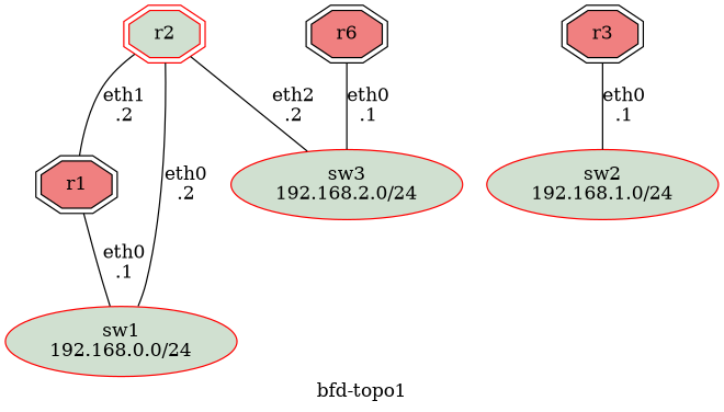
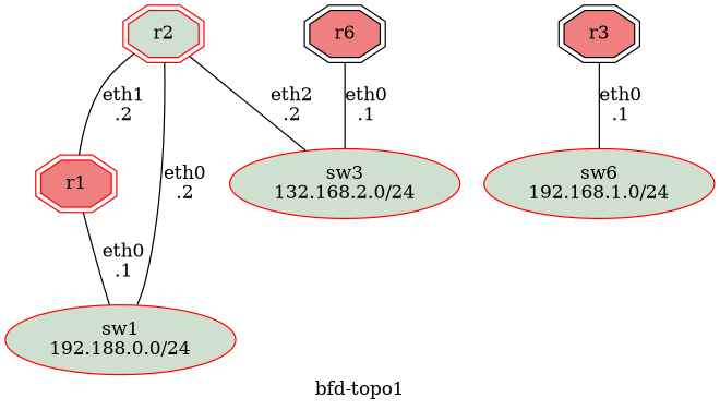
  graph {
    label="bfd-topo1"
    node [color=red fillcolor="#d0e0d0" shape=doubleoctagon style=filled]
-   n1 [color=black fillcolor="#f08080" label=r1]
-   n2 [label="sw1\n192.168.0.0/24" shape=oval]
+   n1 [fillcolor="#f08080" label=r1]
+   n2 [label="sw1\n192.188.0.0/24" shape=oval]
    n3 [label=r2]
-   n4 [label="sw3\n192.168.2.0/24" shape=oval]
-   n5 [label="sw2\n192.168.1.0/24" shape=oval]
+   n4 [label="sw3\n132.168.2.0/24" shape=oval]
+   n5 [label="sw6\n192.168.1.0/24" shape=oval]
    n6 [color=black fillcolor="#f08080" label=r3]
    n7 [color=black fillcolor="#f08080" label=r6]
    n1 -- n2 [label="eth0\n.1"]
    n3 -- n1 [label="eth1\n.2"]
    n3 -- n2 [label="eth0\n.2"]
    n3 -- n4 [label="eth2\n.2"]
    n6 -- n5 [label="eth0\n.1"]
    n7 -- n4 [label="eth0\n.1"]
  }
